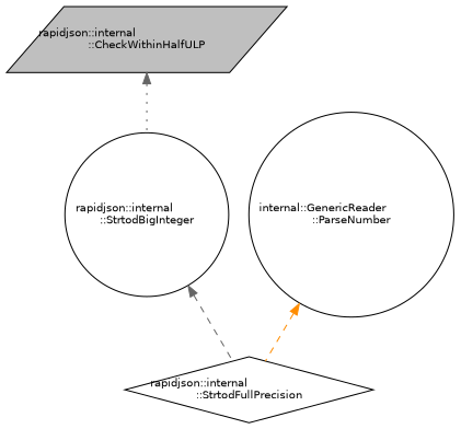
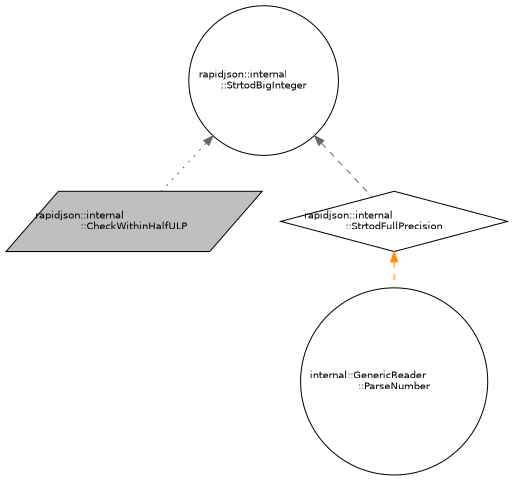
  digraph {
    rankdir=TB
    node [color=black fillcolor=white fontname=Helvetica fontsize=10 shape=circle style=filled]
    edge [color=gray40 dir=back fontname=Helvetica fontsize=10 labelfontname=Helvetica labelfontsize=10 style=dashed]
    n1 [fillcolor=grey75 fontcolor=black height=0.2 label="rapidjson::internal\l::CheckWithinHalfULP" shape=parallelogram width=0.4]
    n2 [height=0.2 label="rapidjson::internal\l::StrtodBigInteger" width=0.4]
    n3 [height=0.2 label="rapidjson::internal\l::StrtodFullPrecision" shape=diamond width=0.4]
    n4 [height=0.2 label="internal::GenericReader\l::ParseNumber" width=0.4]
-   n1 -> n2 [style=dotted]
+   n2 -> n1 [style=dotted]
    n2 -> n3
-   n4 -> n3 [color=darkorange]
+   n3 -> n4 [color=darkorange]
  }
